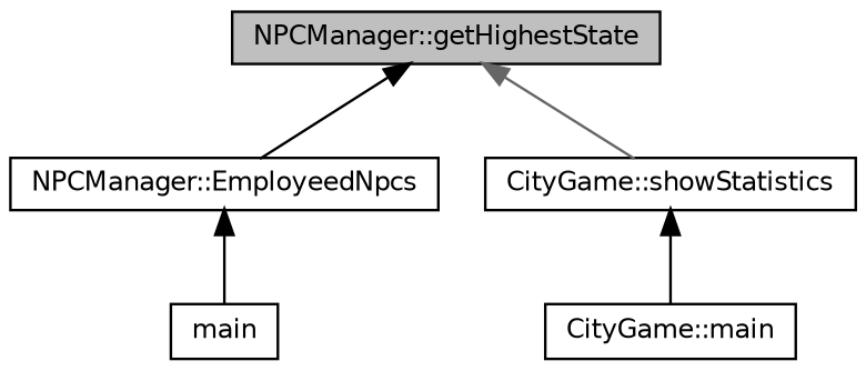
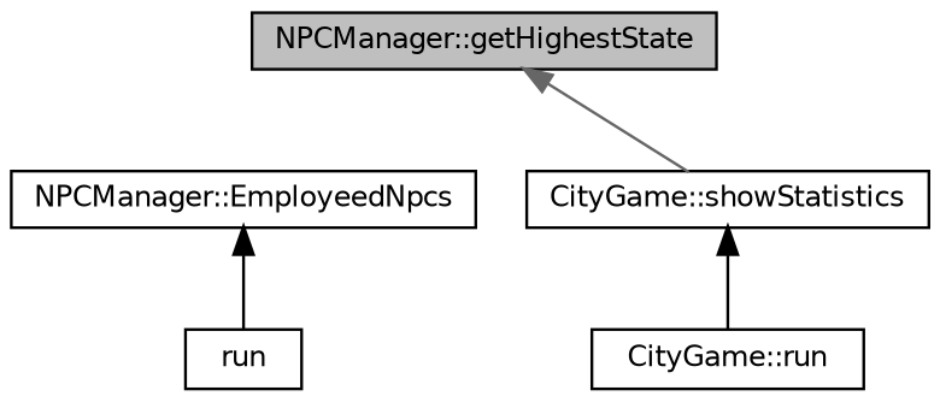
  digraph {
    rankdir=TB
    node [color=black fillcolor=white fontname=Helvetica fontsize=10 shape=record style=filled]
    edge [color=black dir=back fontname=Helvetica fontsize=10 labelfontname=Helvetica labelfontsize=10 style=solid]
    n1 [fillcolor=grey75 fontcolor=black height=0.2 label="NPCManager::getHighestState" width=0.4]
    n2 [height=0.2 label="NPCManager::EmployeedNpcs" width=0.4]
    n3 [height=0.2 label="CityGame::showStatistics" width=0.4]
-   n4 [height=0.2 label=main width=0.4]
-   n5 [height=0.2 label="CityGame::main" width=0.4]
-   n1 -> n2
+   n4 [height=0.2 label=run width=0.4]
+   n5 [height=0.2 label="CityGame::run" width=0.4]
    n1 -> n3 [color=gray40]
    n2 -> n4
    n3 -> n5
  }
